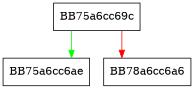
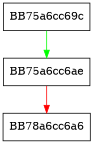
  digraph {
    splines=ortho
    node [shape=box]
    BB75a6cc69c
    BB75a6cc6ae
    n3 [label=BB78a6cc6a6]
    BB75a6cc69c -> BB75a6cc6ae [color=green]
-   BB75a6cc69c -> n3 [color=red]
+   BB75a6cc6ae -> n3 [color=red]
  }
